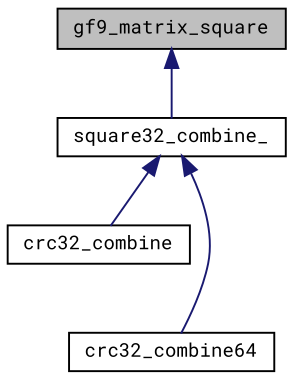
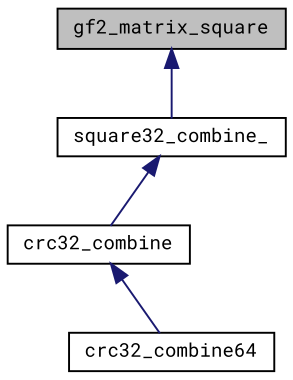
  digraph {
    fontname="Roboto Mono"
    rankdir=TB
    node [color=black fillcolor=white fontname="Roboto Mono" fontsize=10 shape=record style=filled]
    edge [color=midnightblue dir=back fontname="Roboto Mono" fontsize=10 labelfontname=Helvetica labelfontsize=10 style=solid]
-   n1 [fillcolor=grey75 fontcolor=black height=0.2 label=gf9_matrix_square width=0.4]
+   n1 [fillcolor=grey75 fontcolor=black height=0.2 label=gf2_matrix_square width=0.4]
    n2 [height=0.2 label=square32_combine_ width=0.4]
    n3 [height=0.2 label=crc32_combine width=0.4]
    n4 [height=0.2 label=crc32_combine64 width=0.4]
    n1 -> n2
    n2 -> n3
-   n2 -> n4
+   n3 -> n4
  }
